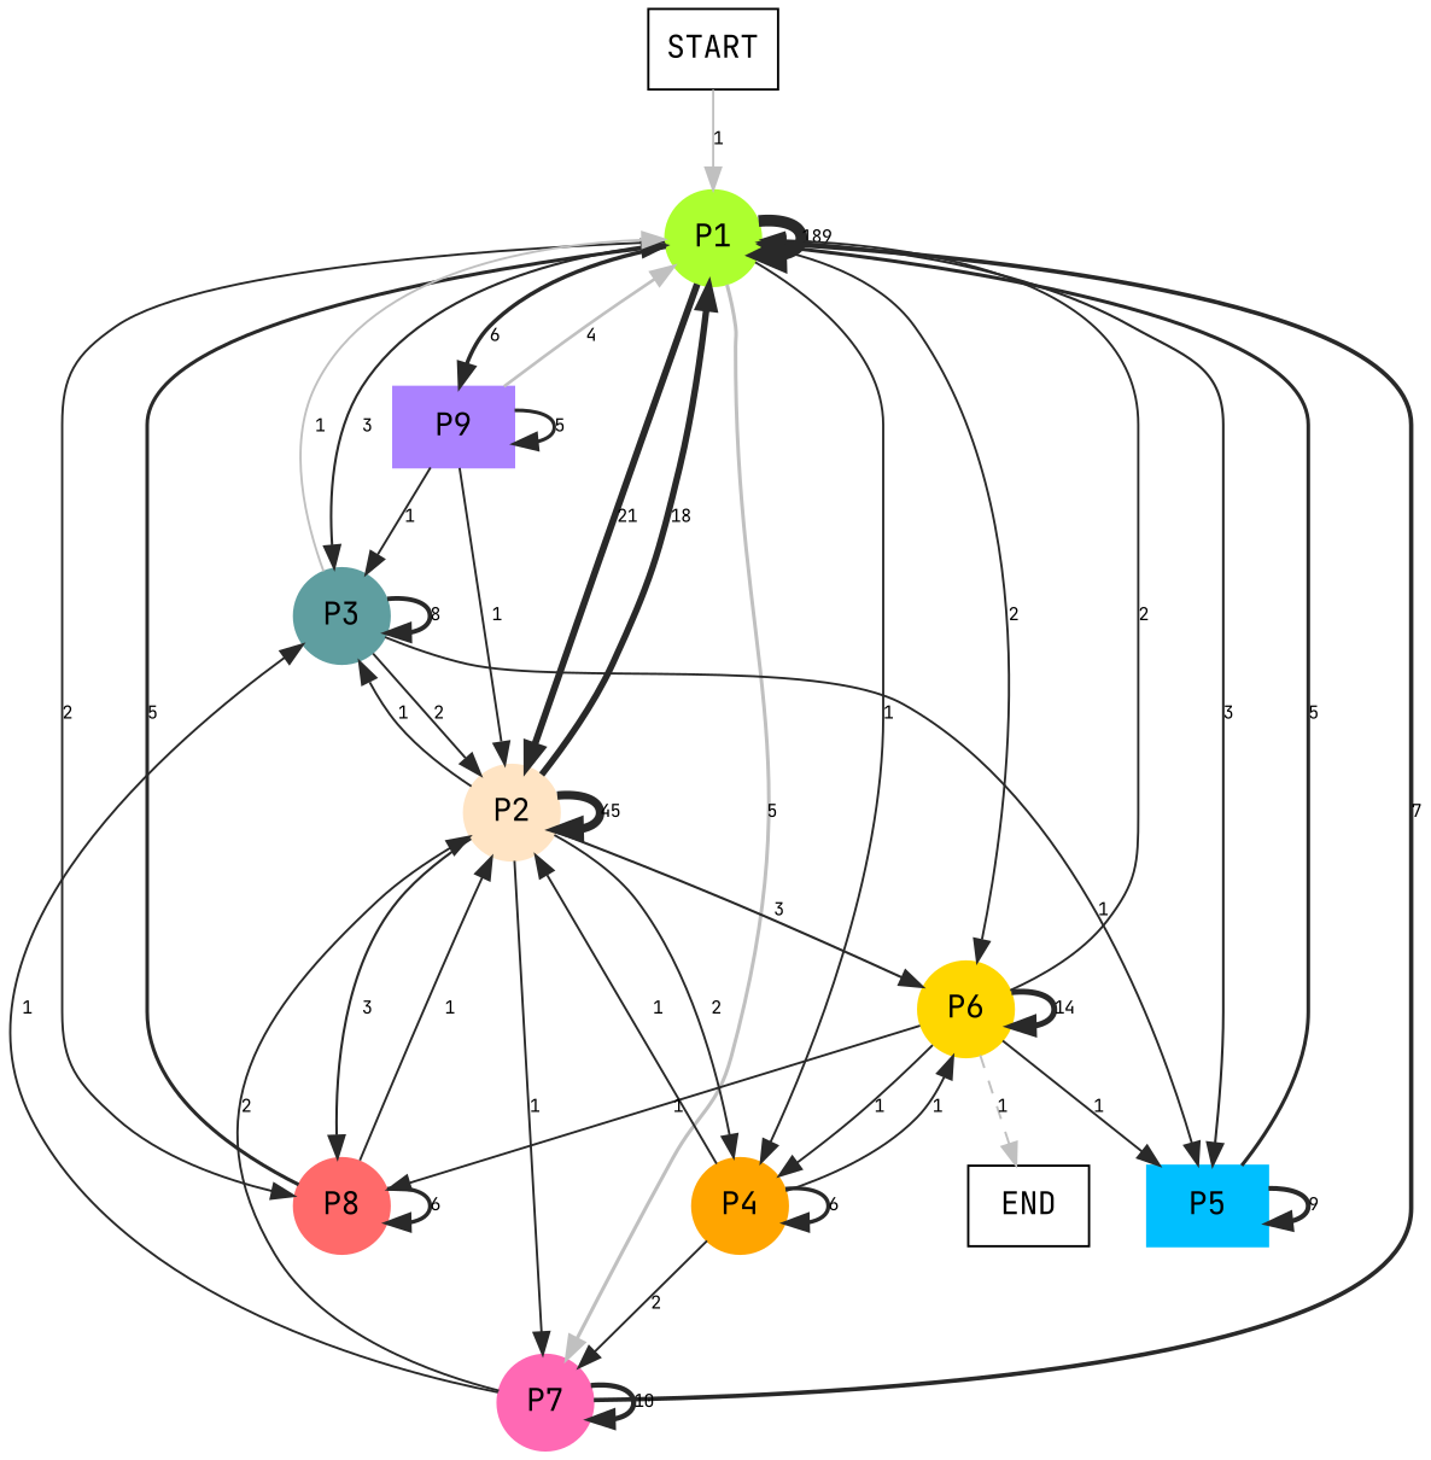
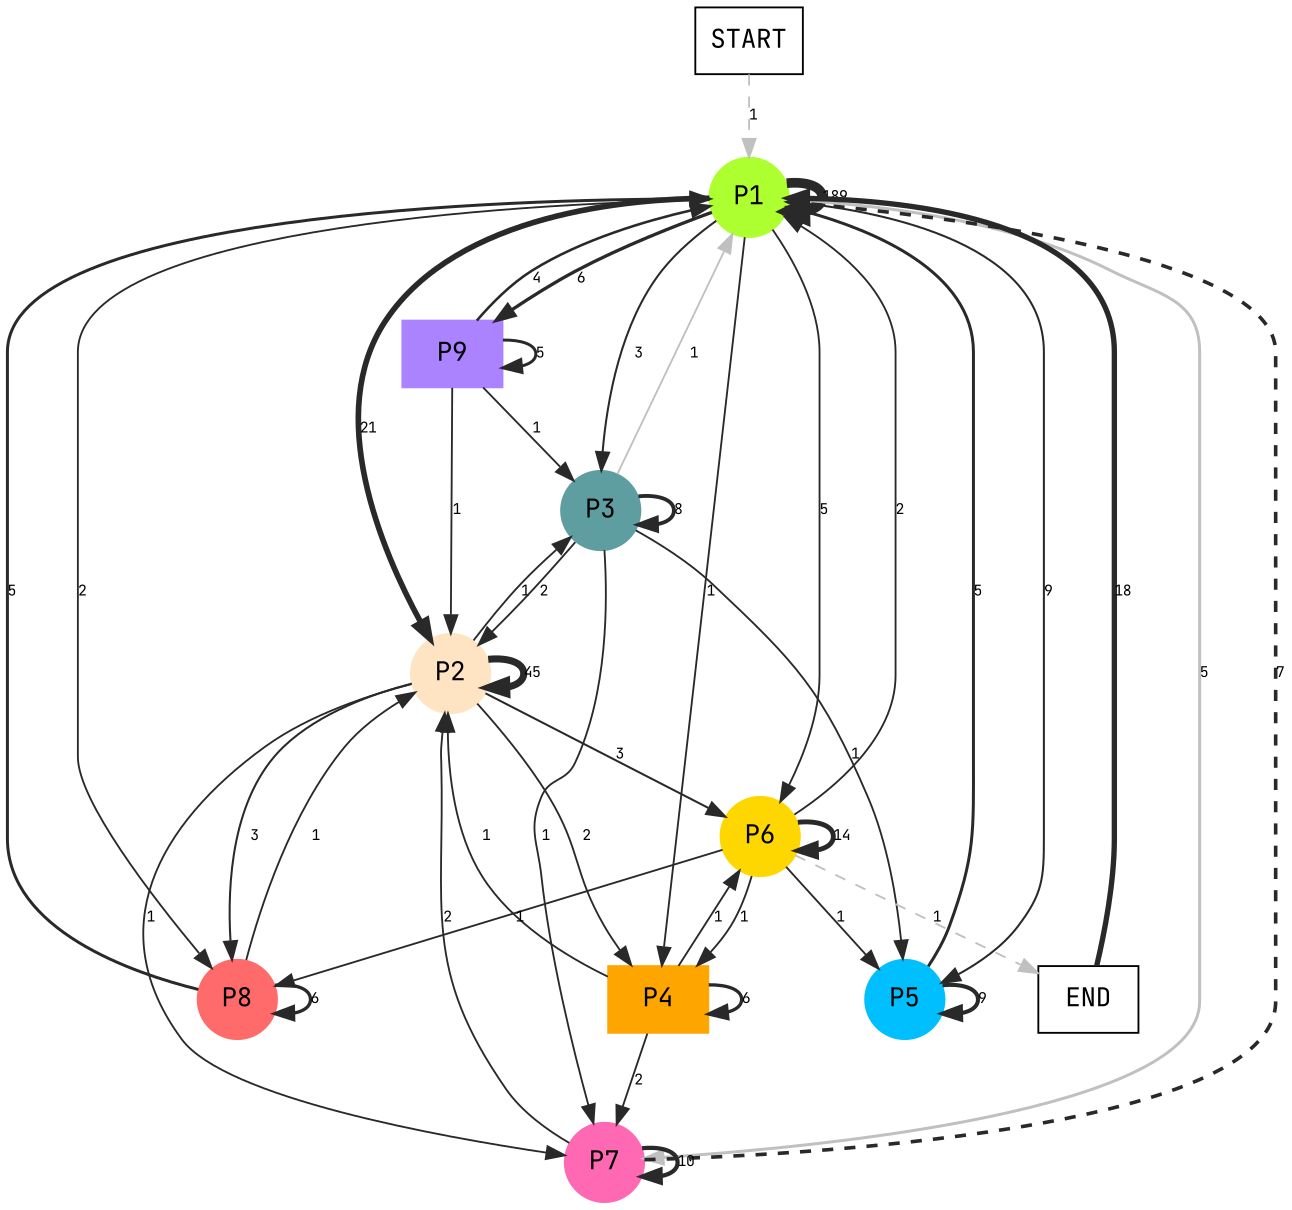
  digraph {
    fontname="JetBrains Mono"
    node [color=black fontname="JetBrains Mono" shape=circle style=filled]
    edge [color=grey16 fontname="JetBrains Mono" fontsize=8 labelfloat=false penwidth=1]
    P1 [color=greenyellow]
    P9 [color=mediumpurple1 shape=box]
    P2 [color=bisque]
    P8 [color=indianred1]
    P3 [color=cadetblue]
    P7 [color=hotpink]
-   P4 [color=orange]
-   P5 [color=deepskyblue shape=box]
+   P4 [color=orange shape=box]
+   P5 [color=deepskyblue]
    P6 [color=gold]
    END [fillcolor=white shape=box]
    START [fillcolor=white shape=box]
    P1 -> P1 [label=189 penwidth=5.241747015059643]
    P1 -> P9 [label=6 penwidth=1.791759469228055]
    P1 -> P2 [label=21 penwidth=3.044522437723423]
    P1 -> P8 [label=2]
    P1 -> P3 [label=3 penwidth=1.0986122886681098]
    P1 -> P7 [color=grey label=5 penwidth=1.6094379124341003]
    P1 -> P4 [label=1]
-   P1 -> P5 [label=3 penwidth=1.0986122886681098]
-   P1 -> P6 [label=2]
-   P9 -> P1 [color=grey label=4 penwidth=1.3862943611198906]
+   P1 -> P5 [label=9 penwidth=1.0986122886681098]
+   P1 -> P6 [label=5]
+   P9 -> P1 [label=4 penwidth=1.3862943611198906]
    P9 -> P9 [label=5 penwidth=1.6094379124341003]
    P9 -> P2 [label=1]
    P9 -> P3 [label=1]
-   P2 -> P1 [label=18 penwidth=2.8903717578961645]
+   END -> P1 [label=18 penwidth=2.8903717578961645]
    P2 -> P2 [label=45 penwidth=3.8066624897703196]
    P2 -> P8 [label=3 penwidth=1.0986122886681098]
    P2 -> P3 [label=1]
    P2 -> P7 [label=1]
    P2 -> P4 [label=2]
    P2 -> P6 [label=3 penwidth=1.0986122886681098]
    P8 -> P1 [label=5 penwidth=1.6094379124341003]
    P8 -> P2 [label=1]
    P8 -> P8 [label=6 penwidth=1.791759469228055]
    P3 -> P1 [color=grey label=1]
    P3 -> P2 [label=2]
    P3 -> P3 [label=8 penwidth=2.0794415416798357]
-   P7 -> P3 [label=1]
+   P3 -> P7 [label=1]
    P3 -> P5 [label=1]
-   P7 -> P1 [label=7 penwidth=1.9459101490553132]
+   P7 -> P1 [label=7 penwidth=1.9459101490553132 style=dashed]
    P7 -> P2 [label=2]
    P7 -> P7 [label=10 penwidth=2.302585092994046]
    P4 -> P2 [label=1]
    P4 -> P7 [label=2]
    P4 -> P4 [label=6 penwidth=1.791759469228055]
    P4 -> P6 [label=1]
    P5 -> P1 [label=5 penwidth=1.6094379124341003]
    P5 -> P5 [label=9 penwidth=2.1972245773362196]
    P6 -> P1 [label=2]
    P6 -> P8 [label=1]
    P6 -> P4 [label=1]
    P6 -> P5 [label=1]
    P6 -> P6 [label=14 penwidth=2.6390573296152584]
    P6 -> END [color=grey label=1 style=dashed penwidth=""]
-   START -> P1 [color=grey label=1 style=solid penwidth=""]
+   START -> P1 [color=grey label=1 style=dashed penwidth=""]
  }
